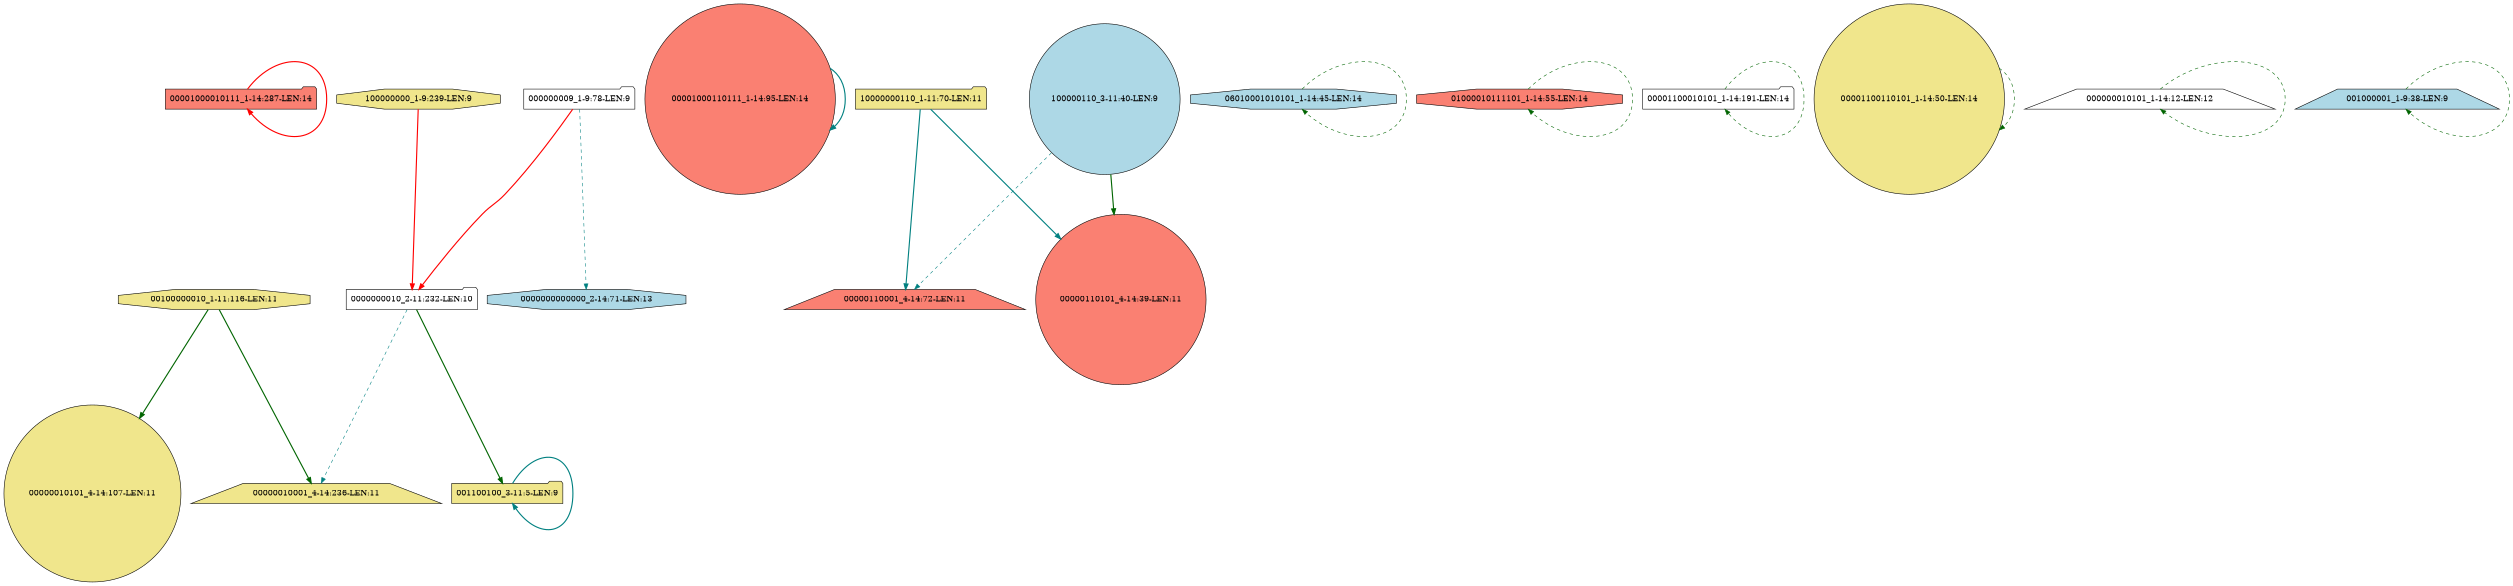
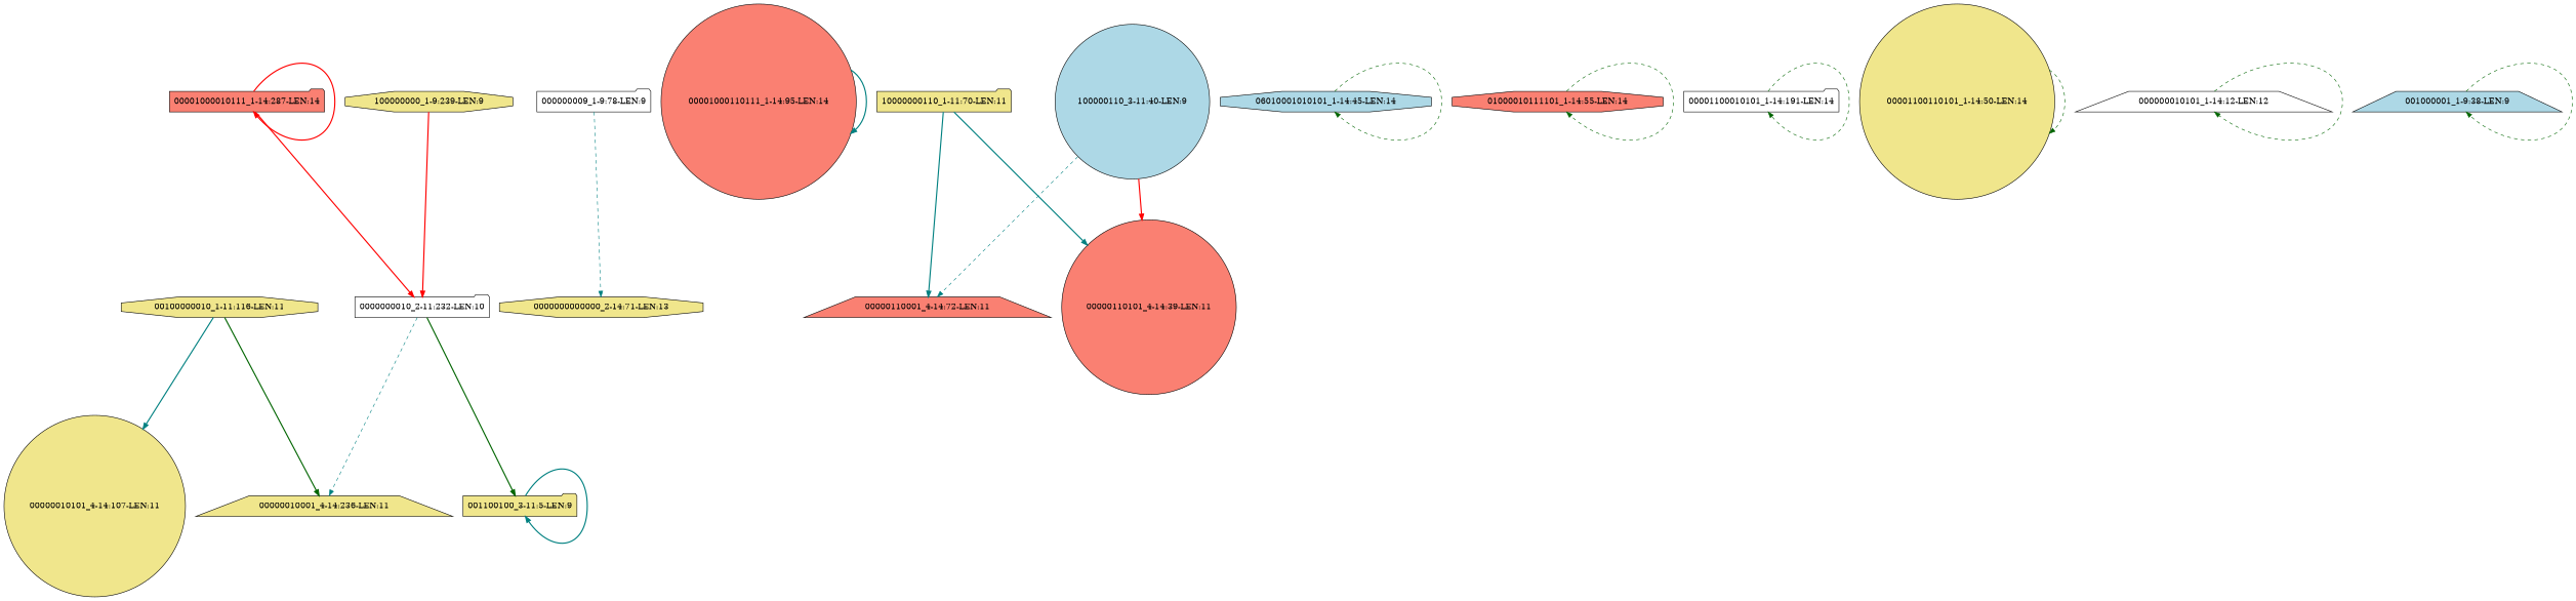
  digraph {
    node [fillcolor=khaki shape=folder style=filled]
    edge [color=teal style=bold]
    "001100100_3-11:5-LEN:9"
    "00001000010111_1-14:287-LEN:14" [fillcolor=salmon]
    "0000000010_2-11:232-LEN:10" [fillcolor=white]
    "00000010001_4-14:236-LEN:11" [shape=trapezium]
    "00000010101_4-14:107-LEN:11" [shape=circle]
    n6 [fillcolor=white label="000000009_1-9:78-LEN:9"]
-   "0000000000000_2-14:71-LEN:13" [fillcolor=lightblue shape=octagon]
+   "0000000000000_2-14:71-LEN:13" [shape=octagon]
    "00001000110111_1-14:95-LEN:14" [fillcolor=salmon shape=circle]
    "00000110001_4-14:72-LEN:11" [fillcolor=salmon shape=trapezium]
    "10000000110_1-11:70-LEN:11"
    "00000110101_4-14:39-LEN:11" [fillcolor=salmon shape=circle]
    n12 [fillcolor=lightblue label="06010001010101_1-14:45-LEN:14" shape=octagon]
    "01000010111101_1-14:55-LEN:14" [fillcolor=salmon shape=octagon]
    "00100000010_1-11:116-LEN:11" [shape=octagon]
    "100000000_1-9:239-LEN:9" [shape=octagon]
    "00001100010101_1-14:191-LEN:14" [fillcolor=white]
    "00001100110101_1-14:50-LEN:14" [shape=circle]
    "100000110_3-11:40-LEN:9" [fillcolor=lightblue shape=circle]
    "000000010101_1-14:12-LEN:12" [fillcolor=white shape=trapezium]
    "001000001_1-9:38-LEN:9" [fillcolor=lightblue shape=trapezium]
    "001100100_3-11:5-LEN:9" -> "001100100_3-11:5-LEN:9"
    "00001000010111_1-14:287-LEN:14" -> "00001000010111_1-14:287-LEN:14" [color=red]
    "0000000010_2-11:232-LEN:10" -> "001100100_3-11:5-LEN:9" [color=darkgreen]
    "0000000010_2-11:232-LEN:10" -> "00000010001_4-14:236-LEN:11" [style=dashed]
-   n6 -> "0000000010_2-11:232-LEN:10" [color=red]
+   "00001000010111_1-14:287-LEN:14" -> "0000000010_2-11:232-LEN:10" [color=red]
    n6 -> "0000000000000_2-14:71-LEN:13" [style=dashed]
    "00001000110111_1-14:95-LEN:14" -> "00001000110111_1-14:95-LEN:14"
    "10000000110_1-11:70-LEN:11" -> "00000110001_4-14:72-LEN:11"
    "10000000110_1-11:70-LEN:11" -> "00000110101_4-14:39-LEN:11"
    n12 -> n12 [color=darkgreen style=dashed]
    "01000010111101_1-14:55-LEN:14" -> "01000010111101_1-14:55-LEN:14" [color=darkgreen style=dashed]
    "00100000010_1-11:116-LEN:11" -> "00000010001_4-14:236-LEN:11" [color=darkgreen]
-   "00100000010_1-11:116-LEN:11" -> "00000010101_4-14:107-LEN:11" [color=darkgreen]
+   "00100000010_1-11:116-LEN:11" -> "00000010101_4-14:107-LEN:11"
    "100000000_1-9:239-LEN:9" -> "0000000010_2-11:232-LEN:10" [color=red]
    "00001100010101_1-14:191-LEN:14" -> "00001100010101_1-14:191-LEN:14" [color=darkgreen style=dashed]
    "00001100110101_1-14:50-LEN:14" -> "00001100110101_1-14:50-LEN:14" [color=darkgreen style=dashed]
    "100000110_3-11:40-LEN:9" -> "00000110001_4-14:72-LEN:11" [style=dashed]
-   "100000110_3-11:40-LEN:9" -> "00000110101_4-14:39-LEN:11" [color=darkgreen]
+   "100000110_3-11:40-LEN:9" -> "00000110101_4-14:39-LEN:11" [color=red]
    "000000010101_1-14:12-LEN:12" -> "000000010101_1-14:12-LEN:12" [color=darkgreen style=dashed]
    "001000001_1-9:38-LEN:9" -> "001000001_1-9:38-LEN:9" [color=darkgreen style=dashed]
  }
